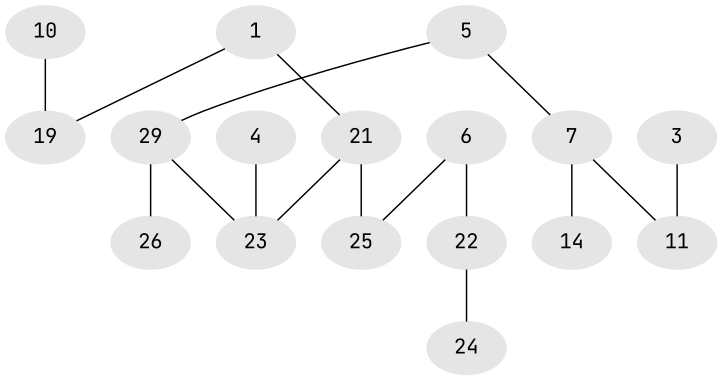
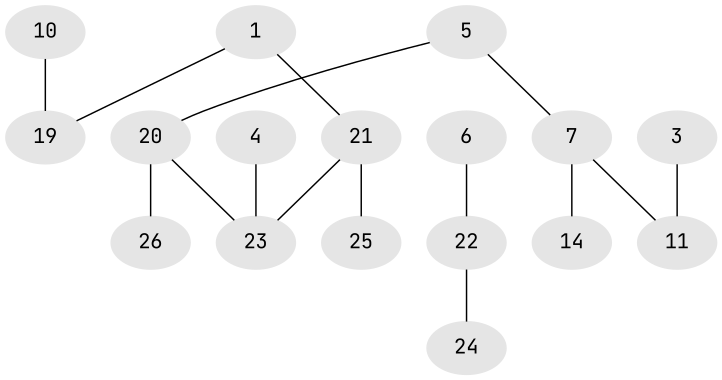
  graph {
    fontname="JetBrains Mono"
    node [color=gray90 fontname="JetBrains Mono" style=filled]
    edge [fontname="JetBrains Mono" weight=1.0]
    1
    19
    21
    23
    25
    3
    11
    4
    22
    24
    5
    7
-   20 [label=29]
+   20
    14
    6
    10
    26
    1 -- 19
    1 -- 21
    21 -- 23 [weight=2.0]
    21 -- 25
    3 -- 11
    4 -- 23
    22 -- 24 [weight=2.0]
    5 -- 7
    5 -- 20
    7 -- 11 [weight=2.0]
    7 -- 14
    20 -- 23
    20 -- 26
-   6 -- 25
    6 -- 22
    10 -- 19 [weight=2.0]
  }
